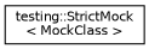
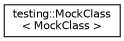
  digraph {
    rankdir=LR
-   n1 [color=black fillcolor=white fontname=Helvetica fontsize=10 height=0.2 label="testing::StrictMock\l\< MockClass \>" shape=record style=filled width=0.4]
+   n1 [color=black fillcolor=white fontname=Helvetica fontsize=10 height=0.2 label="testing::MockClass\l\< MockClass \>" shape=record style=filled width=0.4]
  }
